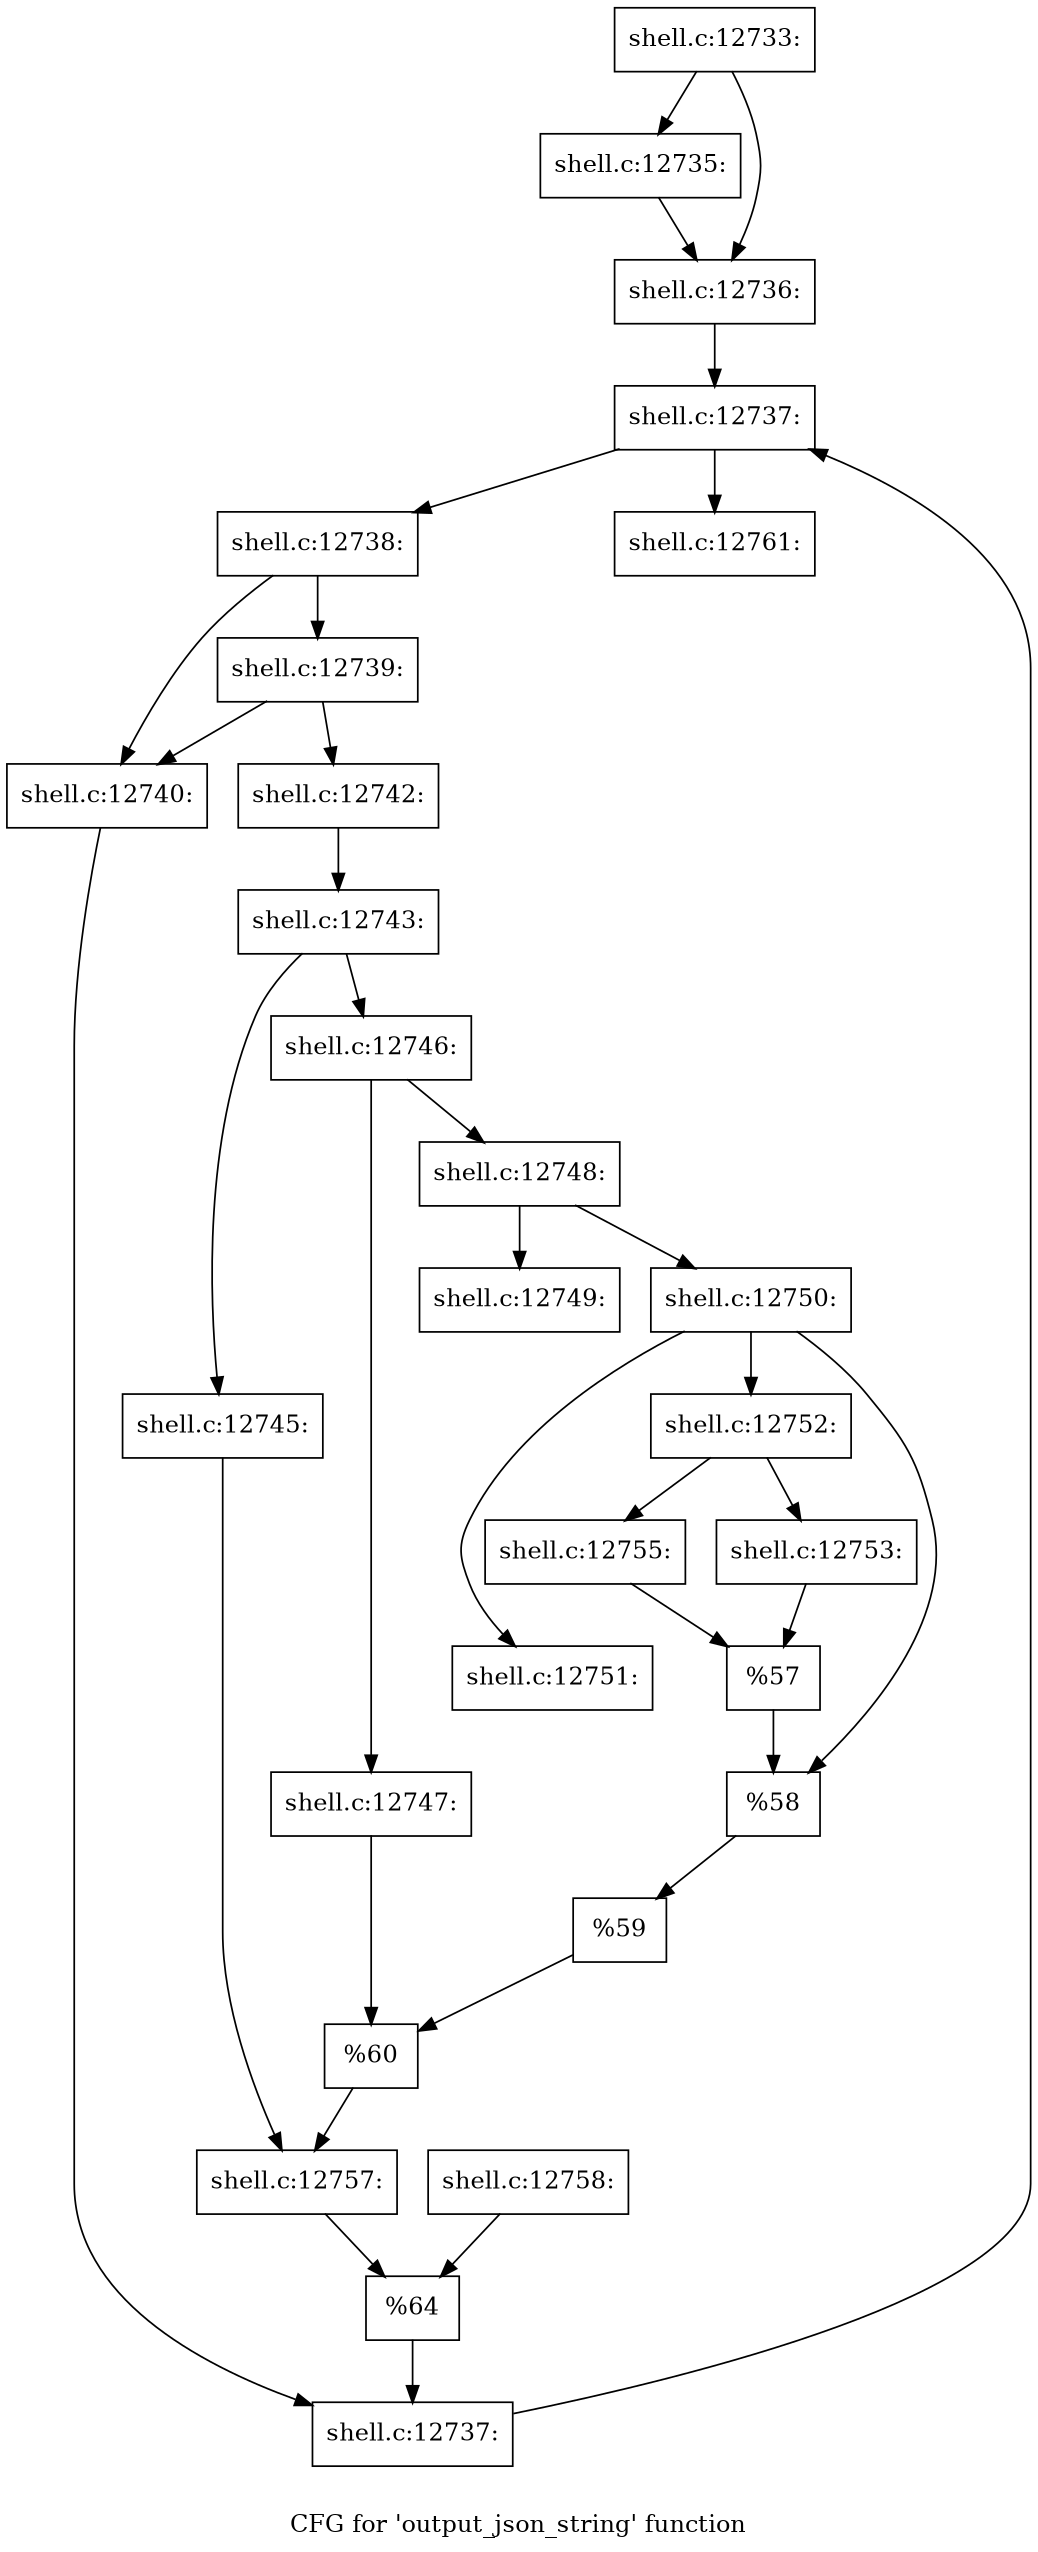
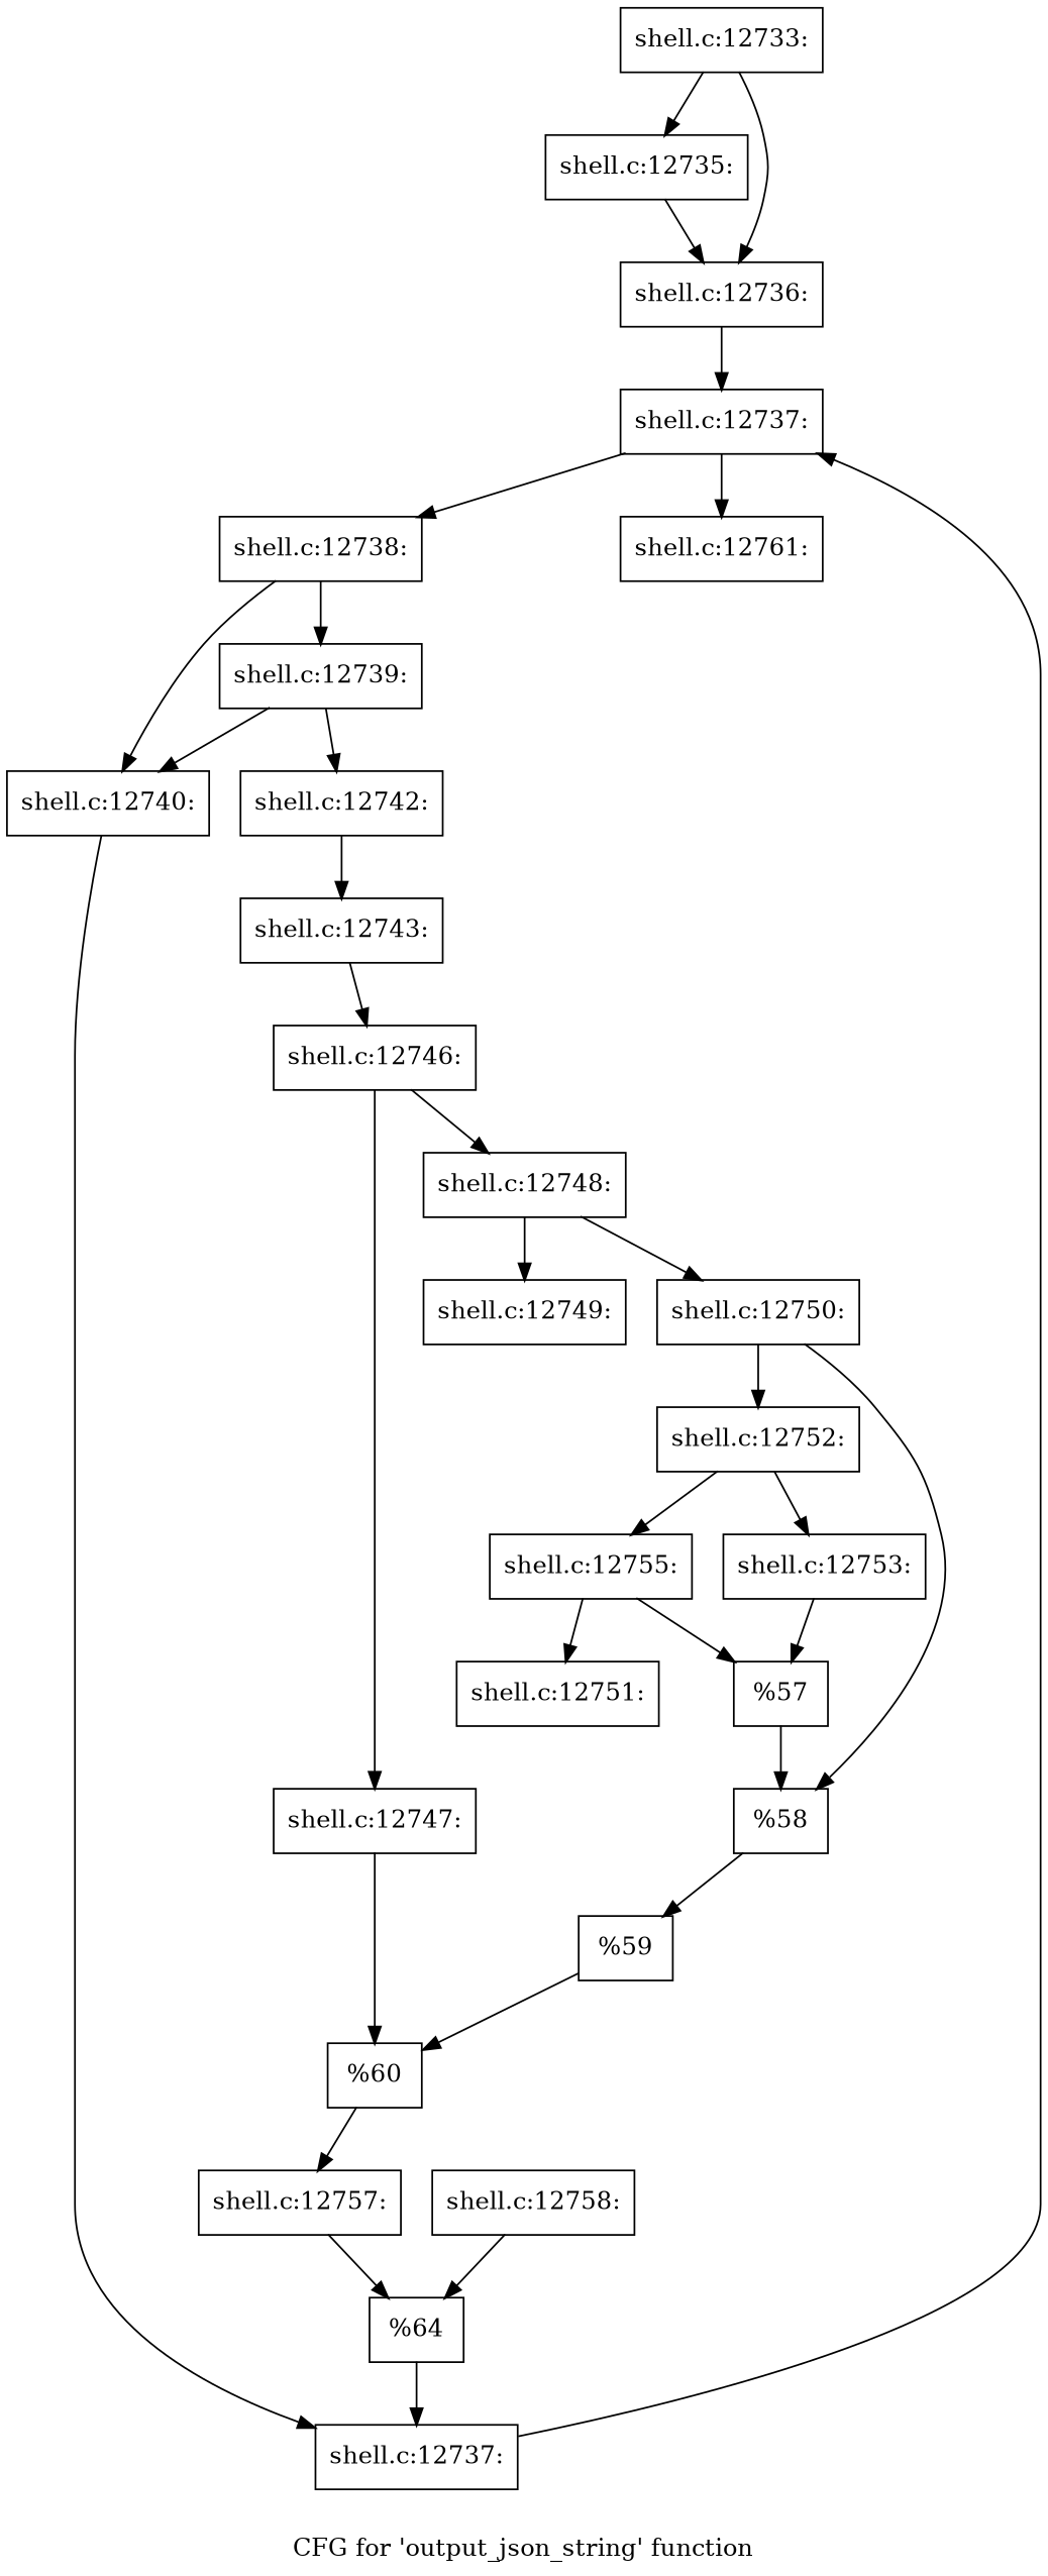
  digraph {
    label="CFG for 'output_json_string' function"
    node [shape=record]
    n1 [label="{shell.c:12733:}"]
    n2 [label="{shell.c:12735:}"]
    n3 [label="{shell.c:12736:}"]
    n4 [label="{shell.c:12737:}"]
    n5 [label="{shell.c:12738:}"]
    n6 [label="{shell.c:12761:}"]
    n7 [label="{shell.c:12740:}"]
    n8 [label="{shell.c:12739:}"]
    n9 [label="{shell.c:12737:}"]
    n10 [label="{shell.c:12742:}"]
    n11 [label="{shell.c:12743:}"]
-   n12 [label="{shell.c:12745:}"]
    n13 [label="{shell.c:12746:}"]
    n14 [label="{shell.c:12758:}"]
    n15 [label="{%64}"]
    n16 [label="{shell.c:12757:}"]
    n17 [label="{shell.c:12747:}"]
    n18 [label="{shell.c:12748:}"]
    n19 [label="{%60}"]
    n20 [label="{shell.c:12749:}"]
    n21 [label="{shell.c:12750:}"]
    n22 [label="{shell.c:12751:}"]
    n23 [label="{shell.c:12752:}"]
    n24 [label="{%58}"]
    n25 [label="{%59}"]
    n26 [label="{shell.c:12753:}"]
    n27 [label="{shell.c:12755:}"]
    n28 [label="{%57}"]
    n1 -> n2
    n1 -> n3
    n2 -> n3
    n3 -> n4
    n4 -> n5
    n4 -> n6
    n5 -> n7
    n5 -> n8
    n7 -> n9
    n8 -> n7
    n8 -> n10
    n9 -> n4
    n10 -> n11
-   n11 -> n12
    n11 -> n13
-   n12 -> n16
    n13 -> n17
    n13 -> n18
    n14 -> n15
    n15 -> n9
    n16 -> n15
    n17 -> n19
    n18 -> n20
    n18 -> n21
    n19 -> n16
-   n21 -> n22
+   n27 -> n22
    n21 -> n23
    n21 -> n24
    n23 -> n26
    n23 -> n27
    n24 -> n25
    n25 -> n19
    n26 -> n28
    n27 -> n28
    n28 -> n24
  }
